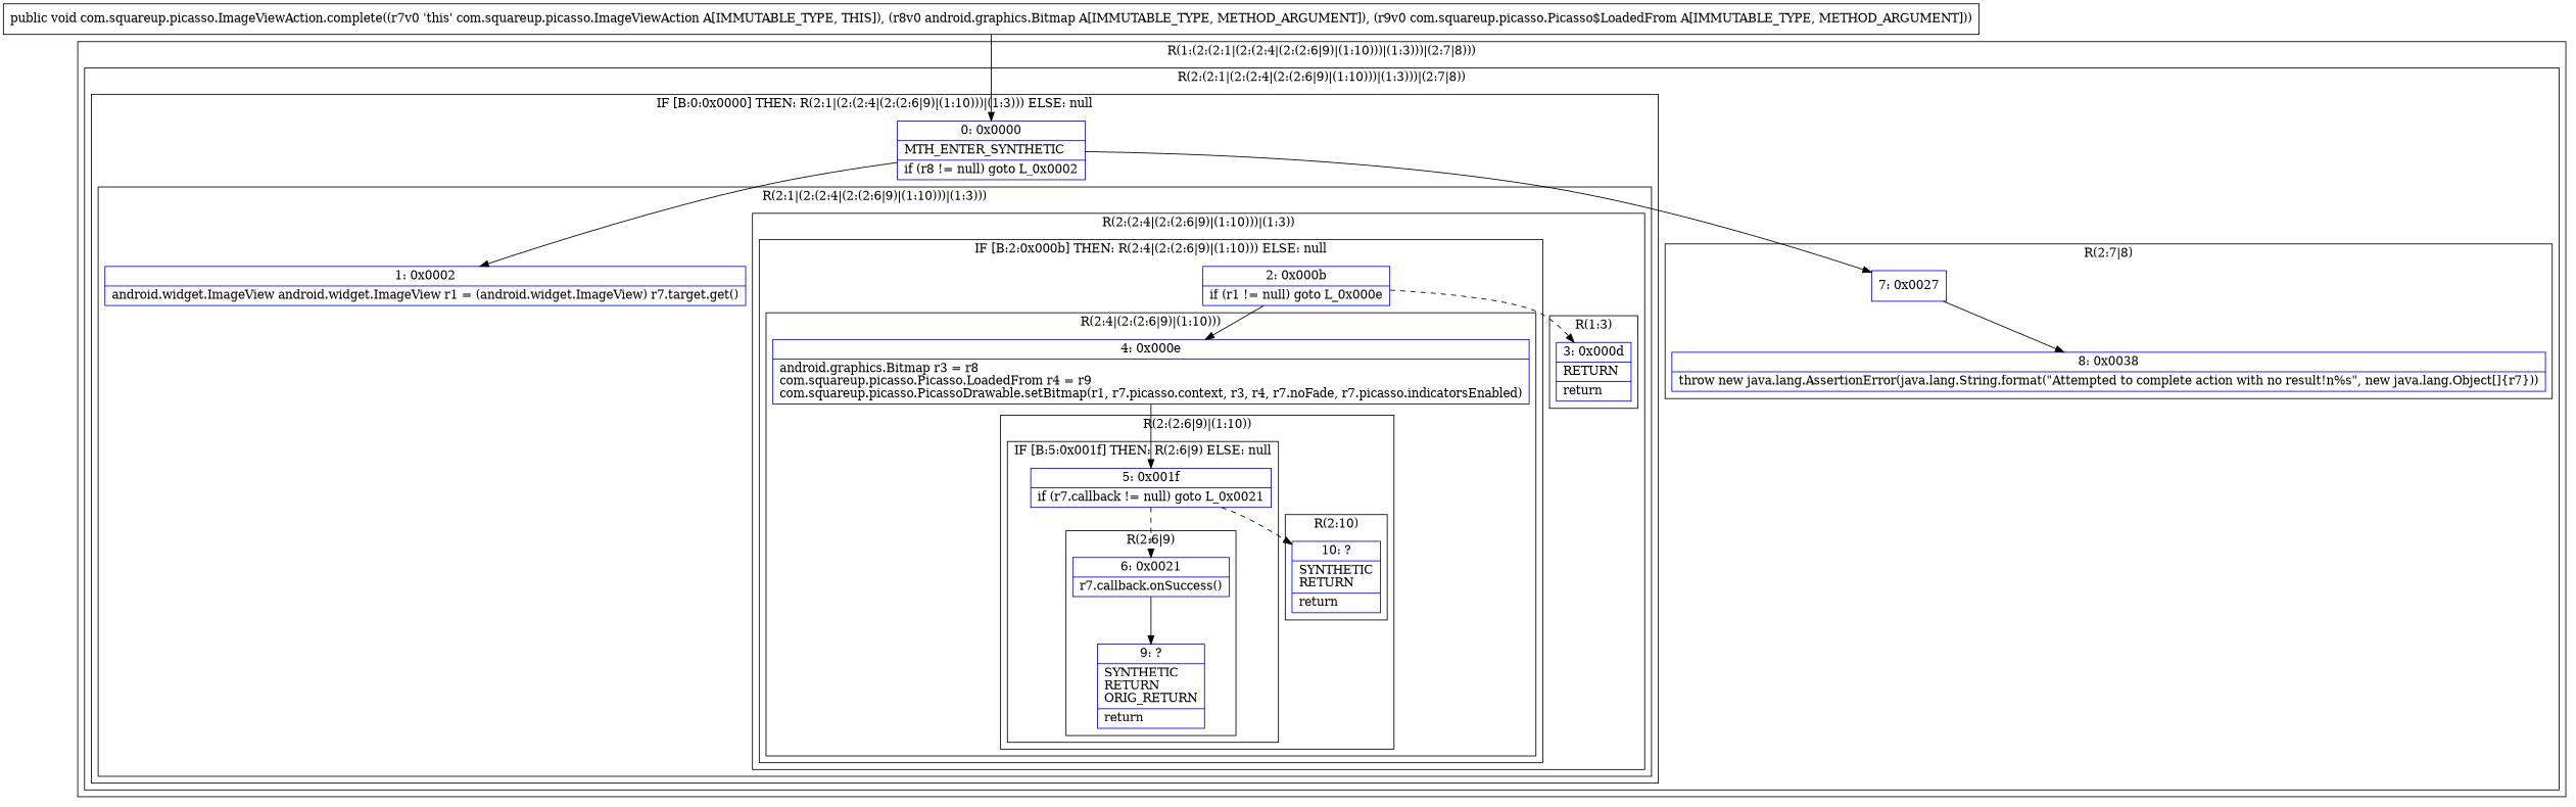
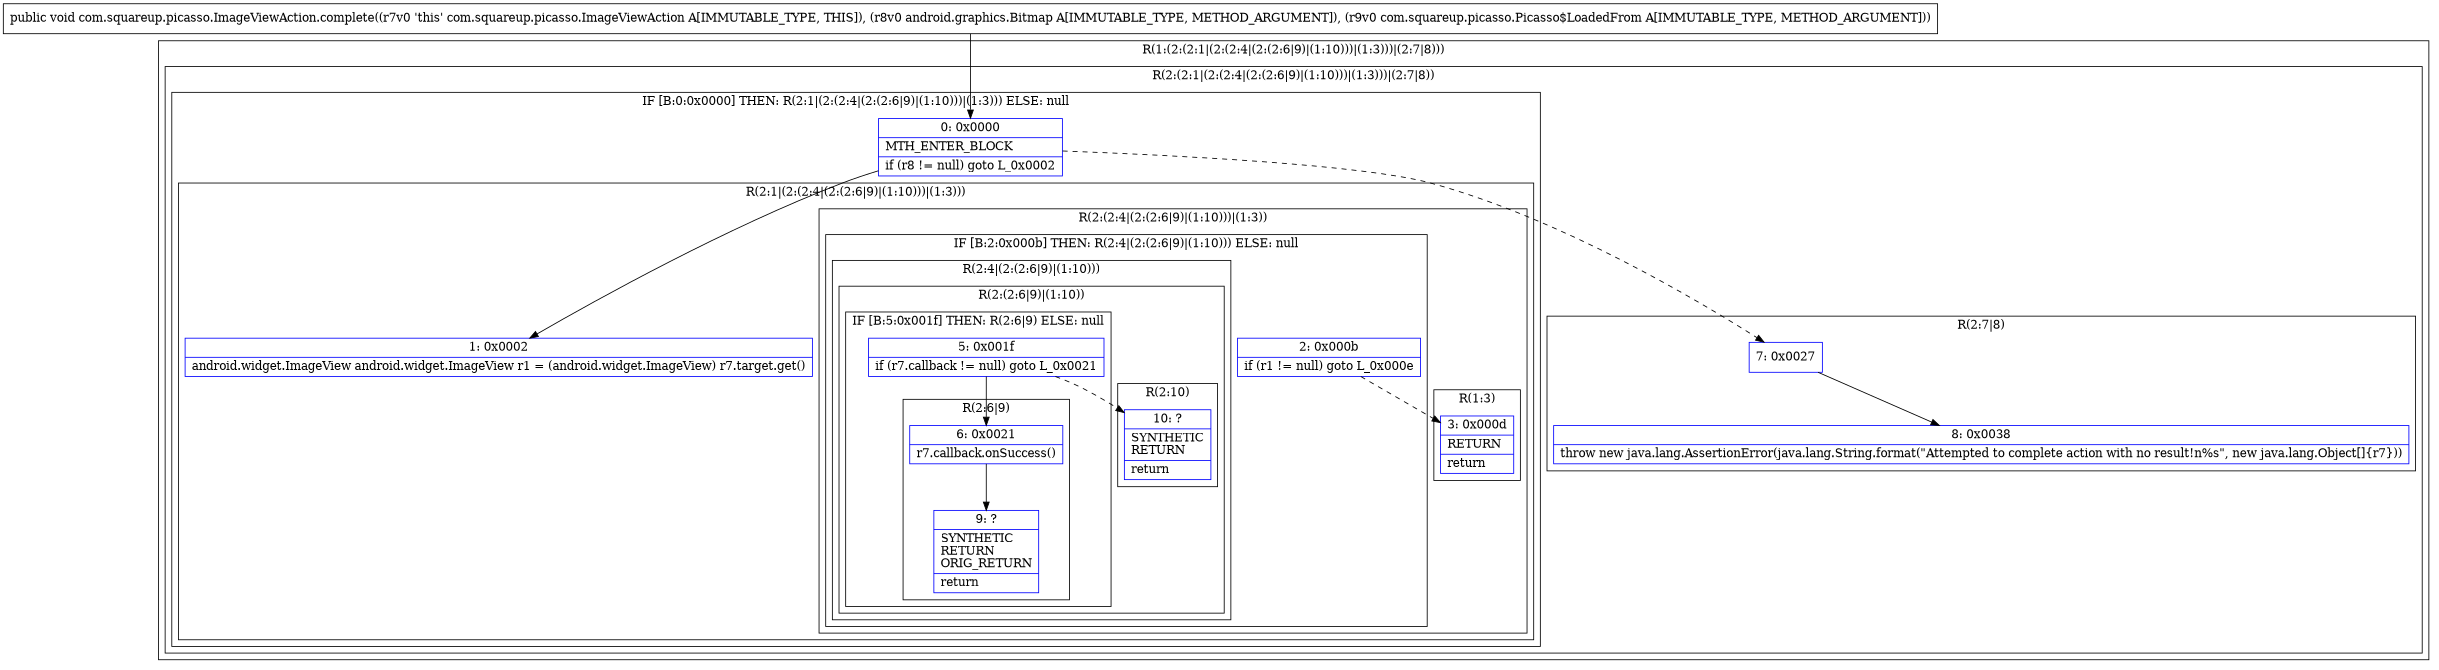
  digraph {
    node [color=blue shape=record]
    n1 [label="{6\:\ 0x0021|r7.callback.onSuccess()\l}"]
    n2 [label="{9\:\ ?|SYNTHETIC\lRETURN\lORIG_RETURN\l|return\l}"]
    n3 [label="{5\:\ 0x001f|if (r7.callback != null) goto L_0x0021\l}"]
    n4 [label="{10\:\ ?|SYNTHETIC\lRETURN\l|return\l}"]
-   n5 [label="{4\:\ 0x000e|android.graphics.Bitmap r3 = r8\lcom.squareup.picasso.Picasso.LoadedFrom r4 = r9\lcom.squareup.picasso.PicassoDrawable.setBitmap(r1, r7.picasso.context, r3, r4, r7.noFade, r7.picasso.indicatorsEnabled)\l}"]
    n6 [label="{2\:\ 0x000b|if (r1 != null) goto L_0x000e\l}"]
    n7 [label="{3\:\ 0x000d|RETURN\l|return\l}"]
    n8 [label="{1\:\ 0x0002|android.widget.ImageView android.widget.ImageView r1 = (android.widget.ImageView) r7.target.get()\l}"]
-   n9 [label="{0\:\ 0x0000|MTH_ENTER_SYNTHETIC\l|if (r8 != null) goto L_0x0002\l}"]
+   n9 [label="{0\:\ 0x0000|MTH_ENTER_BLOCK\l|if (r8 != null) goto L_0x0002\l}"]
    n10 [label="{7\:\ 0x0027}"]
    n11 [label="{8\:\ 0x0038|throw new java.lang.AssertionError(java.lang.String.format(\"Attempted to complete action with no result!n%s\", new java.lang.Object[]\{r7\}))\l}"]
    n12 [label="{public void com.squareup.picasso.ImageViewAction.complete((r7v0 'this' com.squareup.picasso.ImageViewAction A[IMMUTABLE_TYPE, THIS]), (r8v0 android.graphics.Bitmap A[IMMUTABLE_TYPE, METHOD_ARGUMENT]), (r9v0 com.squareup.picasso.Picasso$LoadedFrom A[IMMUTABLE_TYPE, METHOD_ARGUMENT])) }" color=""]
    subgraph cluster_1 {
      label="R(1:(2:(2:1|(2:(2:4|(2:(2:6|9)|(1:10)))|(1:3)))|(2:7|8)))"
      subgraph cluster_2 {
        label="R(2:(2:1|(2:(2:4|(2:(2:6|9)|(1:10)))|(1:3)))|(2:7|8))"
        subgraph cluster_3 {
          label="IF [B:0:0x0000] THEN: R(2:1|(2:(2:4|(2:(2:6|9)|(1:10)))|(1:3))) ELSE: null"
          n9
          subgraph cluster_4 {
            label="R(2:1|(2:(2:4|(2:(2:6|9)|(1:10)))|(1:3)))"
            n8
            subgraph cluster_5 {
              label="R(2:(2:4|(2:(2:6|9)|(1:10)))|(1:3))"
              subgraph cluster_6 {
                label="IF [B:2:0x000b] THEN: R(2:4|(2:(2:6|9)|(1:10))) ELSE: null"
                n6
                subgraph cluster_7 {
                  label="R(2:4|(2:(2:6|9)|(1:10)))"
-                 n5
                  subgraph cluster_8 {
                    label="R(2:(2:6|9)|(1:10))"
                    subgraph cluster_9 {
                      label="IF [B:5:0x001f] THEN: R(2:6|9) ELSE: null"
                      n3
                      subgraph cluster_10 {
                        label="R(2:6|9)"
                        n1
                        n2
                      }
                    }
                    subgraph cluster_11 {
                      label="R(2:10)"
                      n4
                    }
                  }
                }
              }
              subgraph cluster_12 {
                label="R(1:3)"
                n7
              }
            }
          }
        }
        subgraph cluster_13 {
          label="R(2:7|8)"
          n10
          n11
        }
      }
    }
    n1 -> n2
-   n3 -> n1 [style=dashed]
+   n3 -> n1
    n3 -> n4 [style=dashed]
-   n5 -> n3
-   n6 -> n5
    n6 -> n7 [style=dashed]
    n9 -> n8
-   n9 -> n10 [style=solid]
+   n9 -> n10 [style=dashed]
    n10 -> n11
    n12 -> n9
  }
